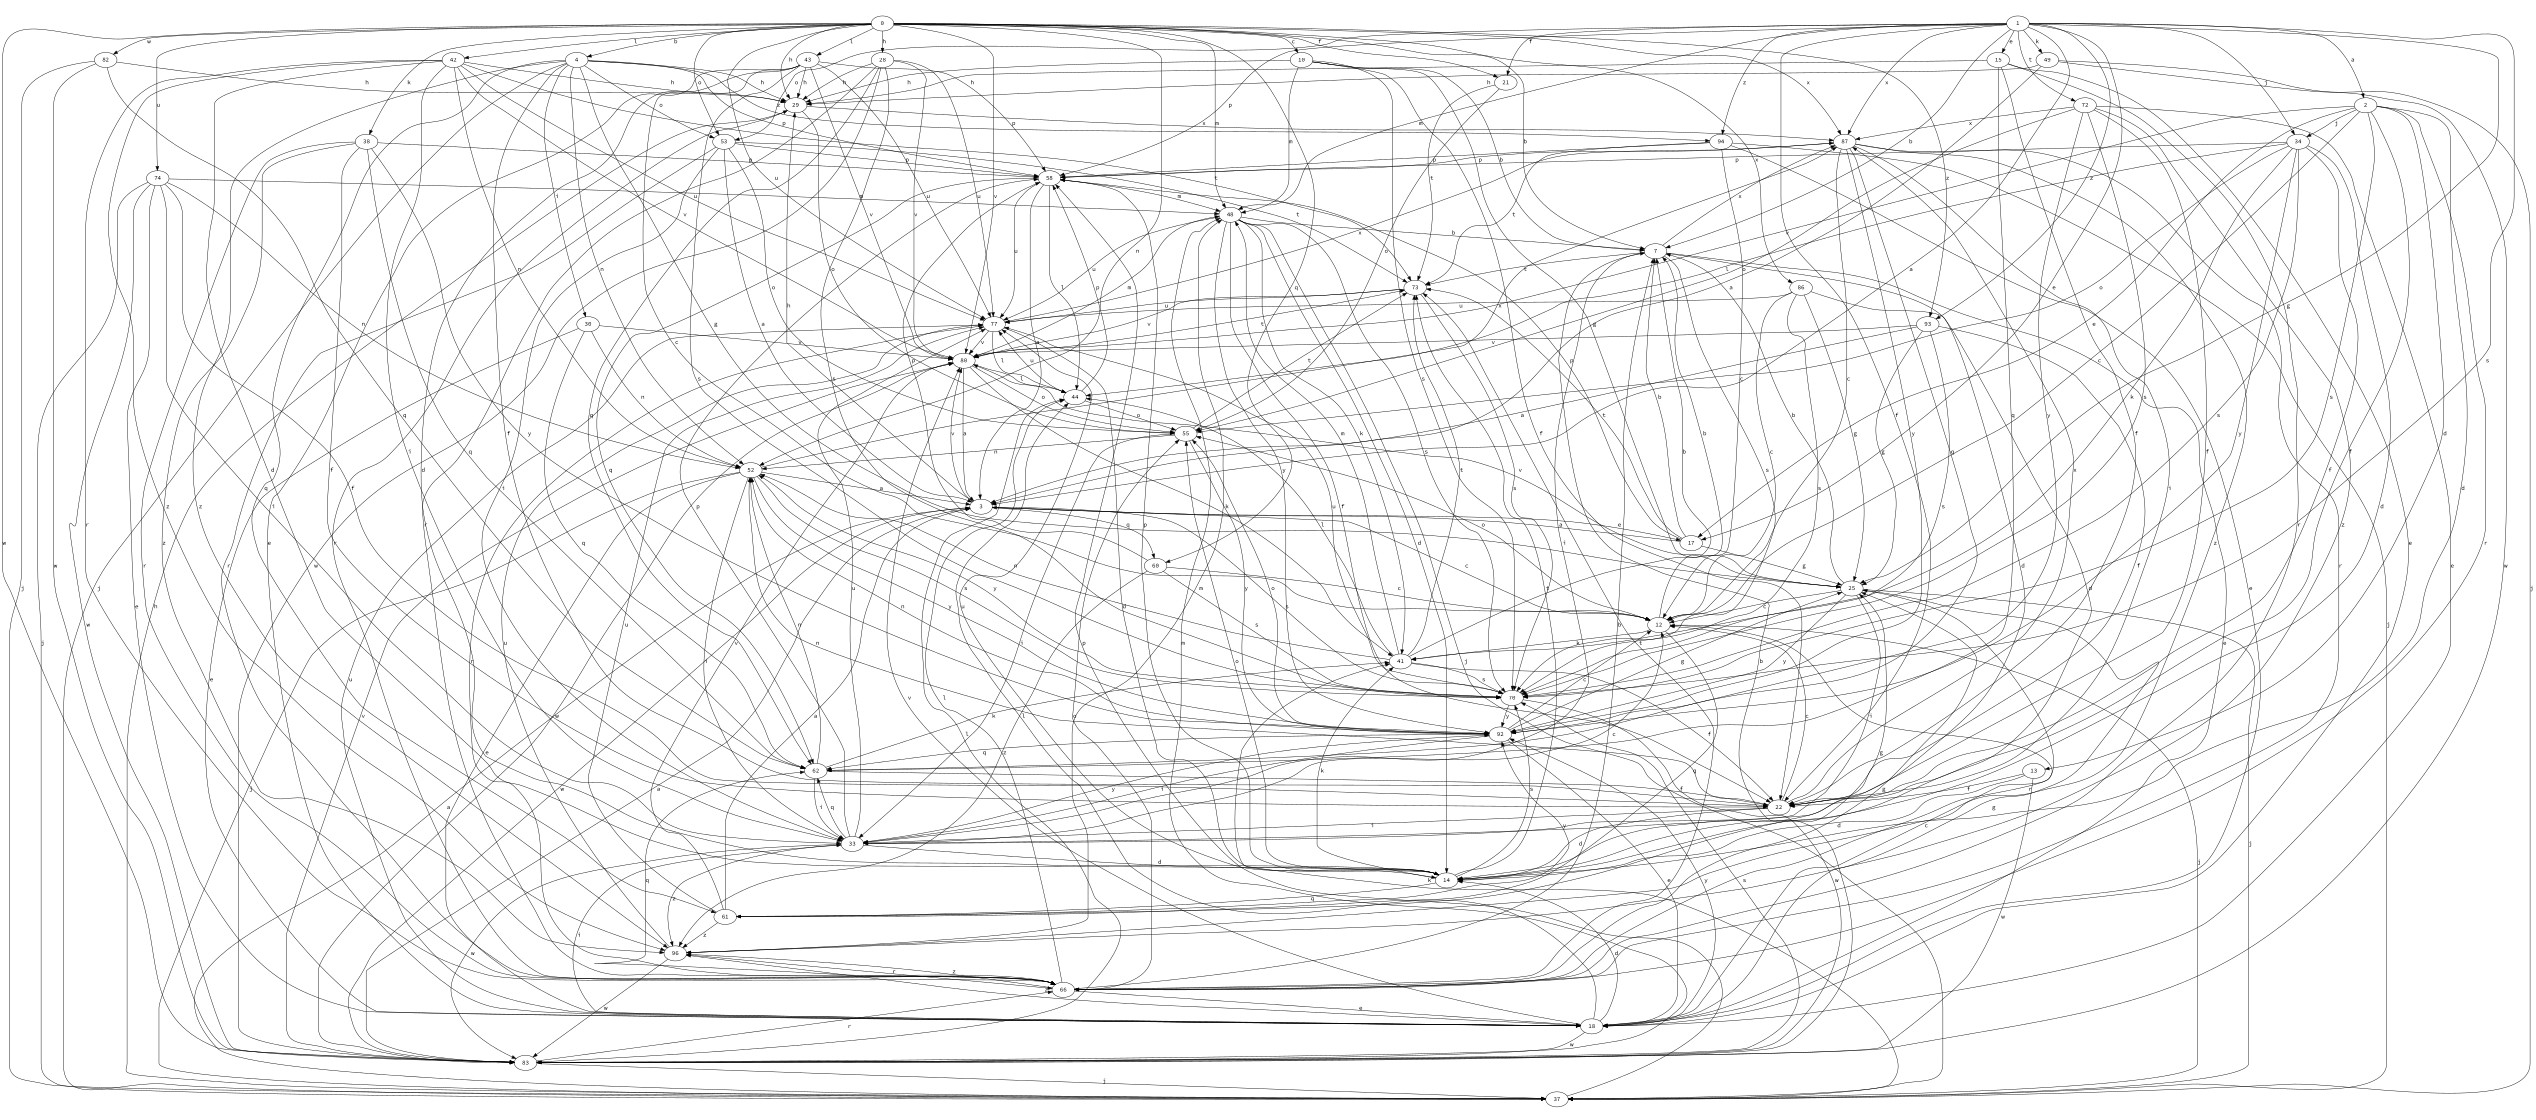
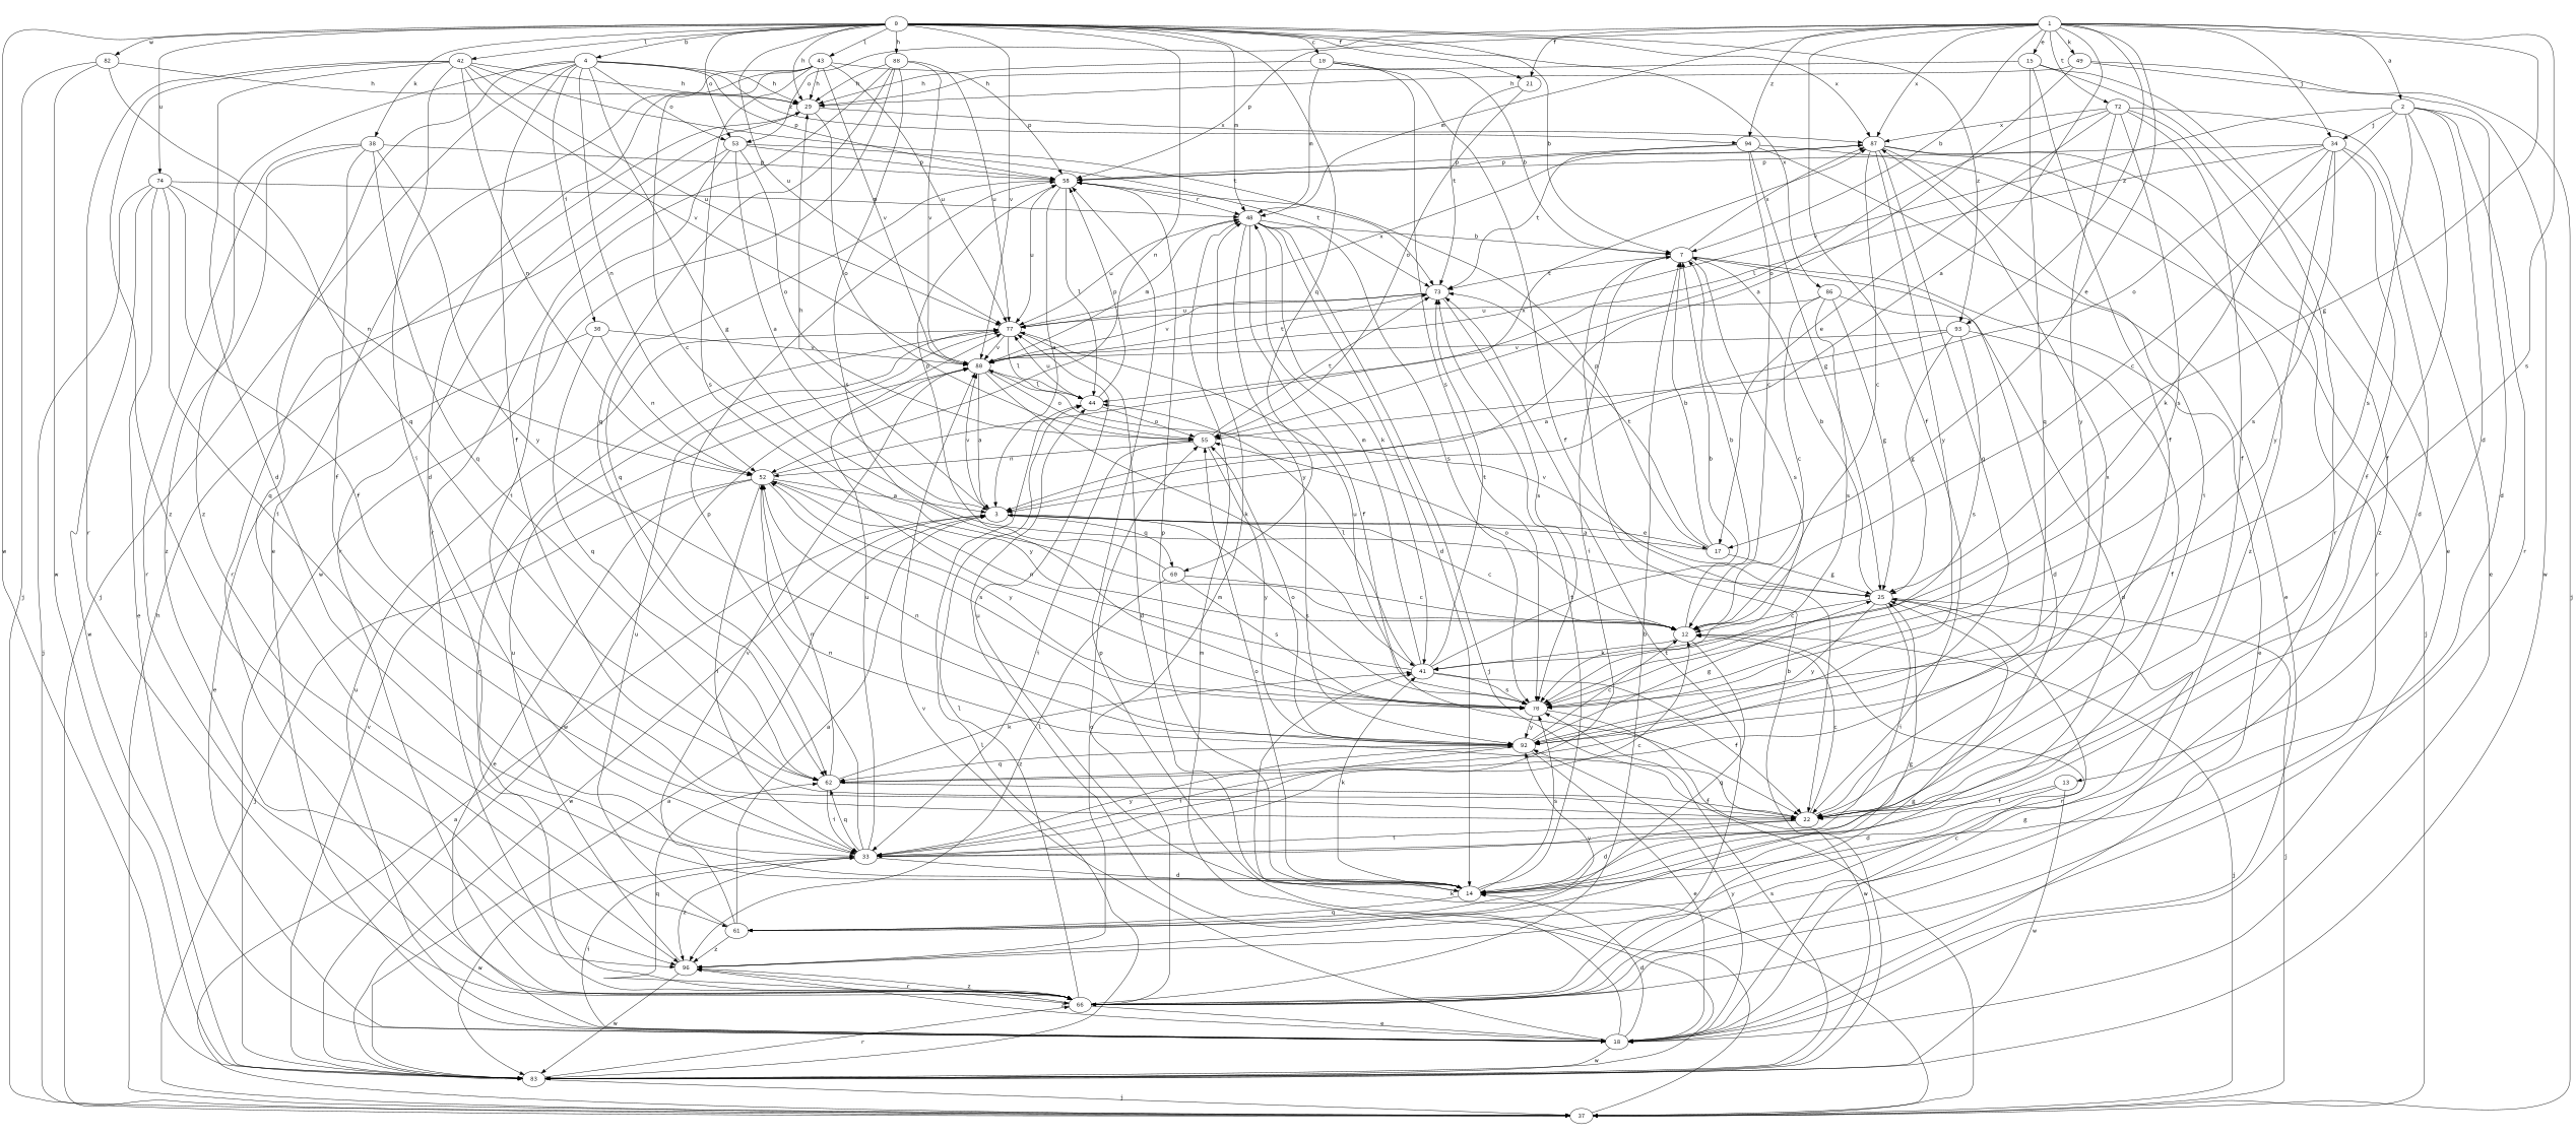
  strict digraph {
    fontname="Source Code Pro"
    node [fontname="Source Code Pro"]
    edge [fontname="Source Code Pro"]
    0
    4
    7
    10
    21
-   28
+   28 [label=88]
    29
    38
    42
    43
    48
    52
    53
    60
    74
    77
    80
    82
    83
    86
    87
    93
    22
    25
    58
    94
    30
    37
    61
    96
    70
    14
    18
    33
    73
    55
    66
    62
    92
    n40 [label=12]
    41
    3
    44
    1
    2
    15
    17
    34
    n49 [label=49]
    72
    13
    0 -> 4 [label=b]
    0 -> 7 [label=b]
    0 -> 10 [label=c]
    0 -> 21 [label=f]
    0 -> 28 [label=h]
    0 -> 29 [label=h]
    0 -> 38 [label=k]
    0 -> 42 [label=l]
    0 -> 43 [label=l]
    0 -> 48 [label=m]
    0 -> 52 [label=n]
    0 -> 53 [label=o]
    0 -> 60 [label=q]
    0 -> 74 [label=u]
    0 -> 77 [label=u]
    0 -> 80 [label=v]
    0 -> 82 [label=w]
    0 -> 83 [label=w]
    0 -> 86 [label=x]
    0 -> 87 [label=x]
    0 -> 93 [label=z]
    4 -> 29 [label=h]
    4 -> 52 [label=n]
    4 -> 53 [label=o]
    4 -> 22 [label=f]
    4 -> 25 [label=g]
    4 -> 58 [label=p]
    4 -> 94 [label=z]
    4 -> 30 [label=i]
    4 -> 37 [label=j]
    4 -> 61 [label=q]
    4 -> 96 [label=z]
    7 -> 87 [label=x]
    7 -> 70 [label=s]
    7 -> 14 [label=d]
    7 -> 18 [label=e]
    7 -> 33 [label=i]
    7 -> 73 [label=t]
    10 -> 7 [label=b]
    10 -> 29 [label=h]
    10 -> 48 [label=m]
    10 -> 22 [label=f]
    10 -> 70 [label=s]
    21 -> 73 [label=t]
    21 -> 55 [label=o]
    28 -> 29 [label=h]
    28 -> 77 [label=u]
    28 -> 80 [label=v]
    28 -> 83 [label=w]
    28 -> 70 [label=s]
    28 -> 66 [label=r]
    28 -> 62 [label=q]
    29 -> 87 [label=x]
    29 -> 55 [label=o]
    29 -> 66 [label=r]
    38 -> 22 [label=f]
    38 -> 58 [label=p]
    38 -> 96 [label=z]
    38 -> 66 [label=r]
    38 -> 62 [label=q]
    38 -> 92 [label=y]
    42 -> 29 [label=h]
    42 -> 52 [label=n]
    42 -> 77 [label=u]
    42 -> 80 [label=v]
    42 -> 96 [label=z]
    42 -> 14 [label=d]
    42 -> 33 [label=i]
    42 -> 73 [label=t]
    42 -> 66 [label=r]
    43 -> 29 [label=h]
    43 -> 77 [label=u]
    43 -> 80 [label=v]
    43 -> 58 [label=p]
    43 -> 70 [label=s]
    43 -> 14 [label=d]
    43 -> 18 [label=e]
    43 -> n40 [label=c]
    48 -> 7 [label=b]
    48 -> 77 [label=u]
    48 -> 22 [label=f]
    48 -> 37 [label=j]
    48 -> 70 [label=s]
    48 -> 14 [label=d]
    48 -> 92 [label=y]
    48 -> 41 [label=k]
    52 -> 87 [label=x]
    52 -> 37 [label=j]
    52 -> 70 [label=s]
    52 -> 18 [label=e]
    52 -> 33 [label=i]
-   52 -> 92 [label=y]
+   52 -> n40 [label=y]
    52 -> 3 [label=a]
    53 -> 58 [label=p]
    53 -> 33 [label=i]
    53 -> 73 [label=t]
    53 -> 55 [label=o]
    53 -> 66 [label=r]
    53 -> 3 [label=a]
    60 -> 58 [label=p]
    60 -> 96 [label=z]
    60 -> 70 [label=s]
    60 -> n40 [label=c]
    74 -> 48 [label=m]
    74 -> 52 [label=n]
    74 -> 83 [label=w]
    74 -> 22 [label=f]
    74 -> 37 [label=j]
    74 -> 18 [label=e]
    74 -> 33 [label=i]
    77 -> 80 [label=v]
    77 -> 87 [label=x]
    77 -> 14 [label=d]
    77 -> 66 [label=r]
    77 -> 44 [label=l]
    80 -> 48 [label=m]
    80 -> 83 [label=w]
    80 -> 73 [label=t]
    80 -> 55 [label=o]
    80 -> 41 [label=k]
    80 -> 3 [label=a]
    80 -> 44 [label=l]
    82 -> 29 [label=h]
    82 -> 83 [label=w]
    82 -> 37 [label=j]
    82 -> 62 [label=q]
    83 -> 7 [label=b]
    83 -> 48 [label=m]
    83 -> 80 [label=v]
    83 -> 37 [label=j]
    83 -> 70 [label=s]
    83 -> 66 [label=r]
    83 -> 3 [label=a]
    83 -> 44 [label=l]
    86 -> 77 [label=u]
    86 -> 25 [label=g]
    86 -> 70 [label=s]
    86 -> 14 [label=d]
    86 -> n40 [label=c]
    87 -> 58 [label=p]
    87 -> 96 [label=z]
    87 -> 33 [label=i]
    87 -> 66 [label=r]
    87 -> 62 [label=q]
    87 -> 92 [label=y]
    87 -> n40 [label=c]
    93 -> 80 [label=v]
    93 -> 22 [label=f]
    93 -> 25 [label=g]
    93 -> 70 [label=s]
    93 -> 3 [label=a]
    22 -> 52 [label=n]
    22 -> 87 [label=x]
    22 -> 14 [label=d]
    22 -> 33 [label=i]
    22 -> n40 [label=c]
    25 -> 7 [label=b]
    25 -> 80 [label=v]
    25 -> 37 [label=j]
    25 -> 33 [label=i]
    25 -> 66 [label=r]
    25 -> 92 [label=y]
    25 -> n40 [label=c]
-   58 -> 48 [label=m]
+   58 -> 48 [label=r]
    58 -> 77 [label=u]
    58 -> 62 [label=q]
    58 -> 3 [label=a]
    58 -> 44 [label=l]
-   10 -> 25 [label=g]
+   94 -> 25 [label=g]
    94 -> 58 [label=p]
    94 -> 37 [label=j]
    94 -> 18 [label=e]
    94 -> 73 [label=t]
    94 -> n40 [label=c]
    30 -> 52 [label=n]
    30 -> 80 [label=v]
    30 -> 18 [label=e]
    30 -> 62 [label=q]
    37 -> 29 [label=h]
    37 -> 58 [label=p]
    37 -> 41 [label=k]
    37 -> 3 [label=a]
    61 -> 77 [label=u]
    61 -> 80 [label=v]
    61 -> 25 [label=g]
    61 -> 96 [label=z]
    61 -> 92 [label=y]
    61 -> 3 [label=a]
    96 -> 48 [label=m]
    96 -> 77 [label=u]
    96 -> 83 [label=w]
    96 -> 66 [label=r]
    70 -> 52 [label=y]
    70 -> 77 [label=u]
    70 -> 83 [label=w]
    70 -> 92 [label=y]
    14 -> 77 [label=u]
    14 -> 58 [label=p]
    14 -> 61 [label=q]
    14 -> 70 [label=s]
    14 -> 73 [label=t]
    14 -> 55 [label=o]
    14 -> 41 [label=k]
    18 -> 77 [label=u]
    18 -> 80 [label=v]
    18 -> 83 [label=w]
    18 -> 25 [label=g]
    18 -> 96 [label=z]
    18 -> 14 [label=d]
    18 -> 33 [label=i]
    18 -> 92 [label=y]
    18 -> n40 [label=c]
    18 -> 44 [label=l]
    33 -> 77 [label=u]
    33 -> 83 [label=w]
    33 -> 58 [label=p]
    33 -> 96 [label=z]
    33 -> 14 [label=d]
    33 -> 62 [label=q]
    33 -> 92 [label=y]
    33 -> n40 [label=c]
    73 -> 77 [label=u]
    73 -> 80 [label=v]
    73 -> 70 [label=s]
    55 -> 52 [label=n]
    55 -> 33 [label=i]
    55 -> 73 [label=t]
    55 -> 92 [label=y]
    66 -> 7 [label=b]
    66 -> 25 [label=g]
    66 -> 96 [label=z]
    66 -> 18 [label=e]
    66 -> 73 [label=t]
    66 -> 55 [label=o]
    66 -> 62 [label=q]
    66 -> 44 [label=l]
    62 -> 52 [label=n]
    62 -> 22 [label=f]
    62 -> 33 [label=i]
    62 -> 41 [label=k]
    92 -> 52 [label=n]
    92 -> 25 [label=g]
    92 -> 18 [label=e]
    92 -> 33 [label=i]
    92 -> 55 [label=o]
    92 -> 62 [label=q]
    92 -> n40 [label=c]
    n40 -> 7 [label=b]
    n40 -> 37 [label=j]
    n40 -> 61 [label=q]
    n40 -> 55 [label=o]
    n40 -> 41 [label=k]
    41 -> 7 [label=b]
    41 -> 48 [label=m]
    41 -> 52 [label=n]
    41 -> 22 [label=f]
    41 -> 70 [label=s]
    41 -> 73 [label=t]
    41 -> 44 [label=l]
    3 -> 29 [label=h]
    3 -> 60 [label=q]
    3 -> 80 [label=v]
    3 -> 83 [label=w]
    3 -> 70 [label=s]
    3 -> n40 [label=c]
    3 -> 17 [label=e]
    44 -> 77 [label=u]
    44 -> 58 [label=p]
    44 -> 55 [label=o]
    1 -> 7 [label=b]
    1 -> 21 [label=f]
    1 -> 48 [label=m]
    1 -> 53 [label=o]
    1 -> 87 [label=x]
    1 -> 93 [label=z]
    1 -> 22 [label=f]
    1 -> 25 [label=g]
    1 -> 58 [label=p]
    1 -> 94 [label=z]
    1 -> 70 [label=s]
    1 -> 3 [label=a]
    1 -> 2 [label=a]
    1 -> 15 [label=e]
    1 -> 17 [label=e]
    1 -> 34 [label=j]
    1 -> n49 [label=k]
    1 -> 72 [label=t]
    2 -> 80 [label=v]
    2 -> 22 [label=f]
    2 -> 70 [label=s]
    2 -> 14 [label=d]
    2 -> 66 [label=r]
    2 -> n40 [label=c]
-   2 -> 17 [label=e]
+   72 -> 17 [label=e]
    2 -> 34 [label=j]
    2 -> 13 [label=d]
    15 -> 29 [label=h]
    15 -> 22 [label=f]
    15 -> 18 [label=e]
    15 -> 66 [label=r]
    15 -> 62 [label=q]
    17 -> 7 [label=b]
    17 -> 25 [label=g]
    17 -> 58 [label=p]
    17 -> 73 [label=t]
    17 -> 3 [label=a]
    34 -> 22 [label=f]
    34 -> 58 [label=p]
    34 -> 70 [label=s]
    34 -> 14 [label=d]
    34 -> 55 [label=o]
    34 -> 92 [label=y]
    34 -> 41 [label=k]
    34 -> 44 [label=l]
    n49 -> 29 [label=h]
    n49 -> 83 [label=w]
    n49 -> 37 [label=j]
    n49 -> 3 [label=a]
    72 -> 87 [label=x]
    72 -> 22 [label=f]
    72 -> 96 [label=z]
    72 -> 70 [label=s]
    72 -> 18 [label=e]
    72 -> 55 [label=o]
    72 -> 92 [label=y]
    13 -> 83 [label=w]
    13 -> 22 [label=f]
    13 -> 14 [label=d]
  }
